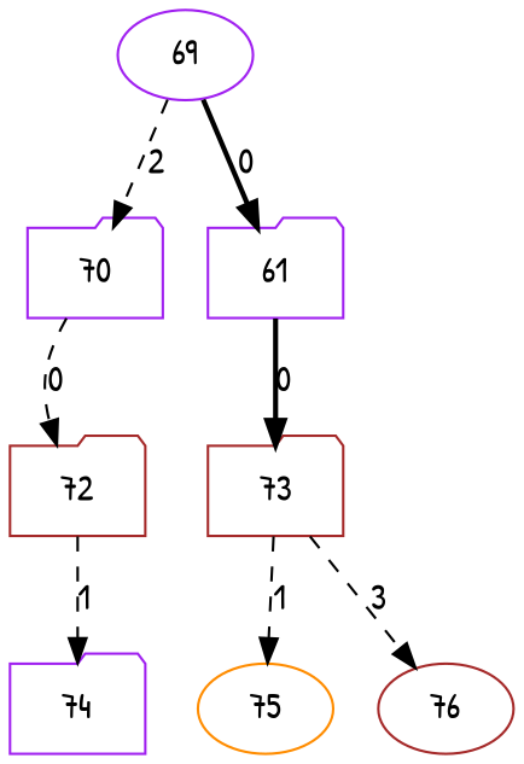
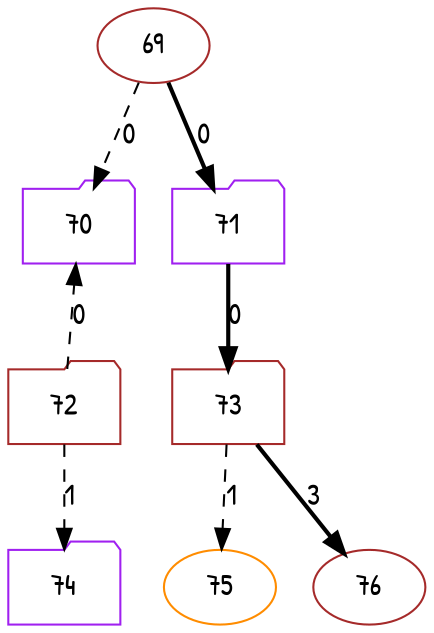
  digraph {
    fontname="Patrick Hand"
    node [color=purple fontname="Patrick Hand" shape=folder]
    edge [fontname="Patrick Hand" style=dashed]
-   69 [shape=ellipse]
+   69 [color=brown shape=ellipse]
    70
-   71 [label=61]
+   71
    72 [color=brown]
    73 [color=brown]
    74
    75 [color=darkorange shape=ellipse]
    76 [color=brown shape=ellipse]
-   69 -> 70 [label=2]
+   69 -> 70 [label=0]
    69 -> 71 [label=0 style=bold]
-   70 -> 72 [label=0]
+   72 -> 70 [label=0]
    71 -> 73 [label=0 style=bold]
    72 -> 74 [label=1]
    73 -> 75 [label=1]
-   73 -> 76 [label=3]
+   73 -> 76 [label=3 style=bold]
  }
